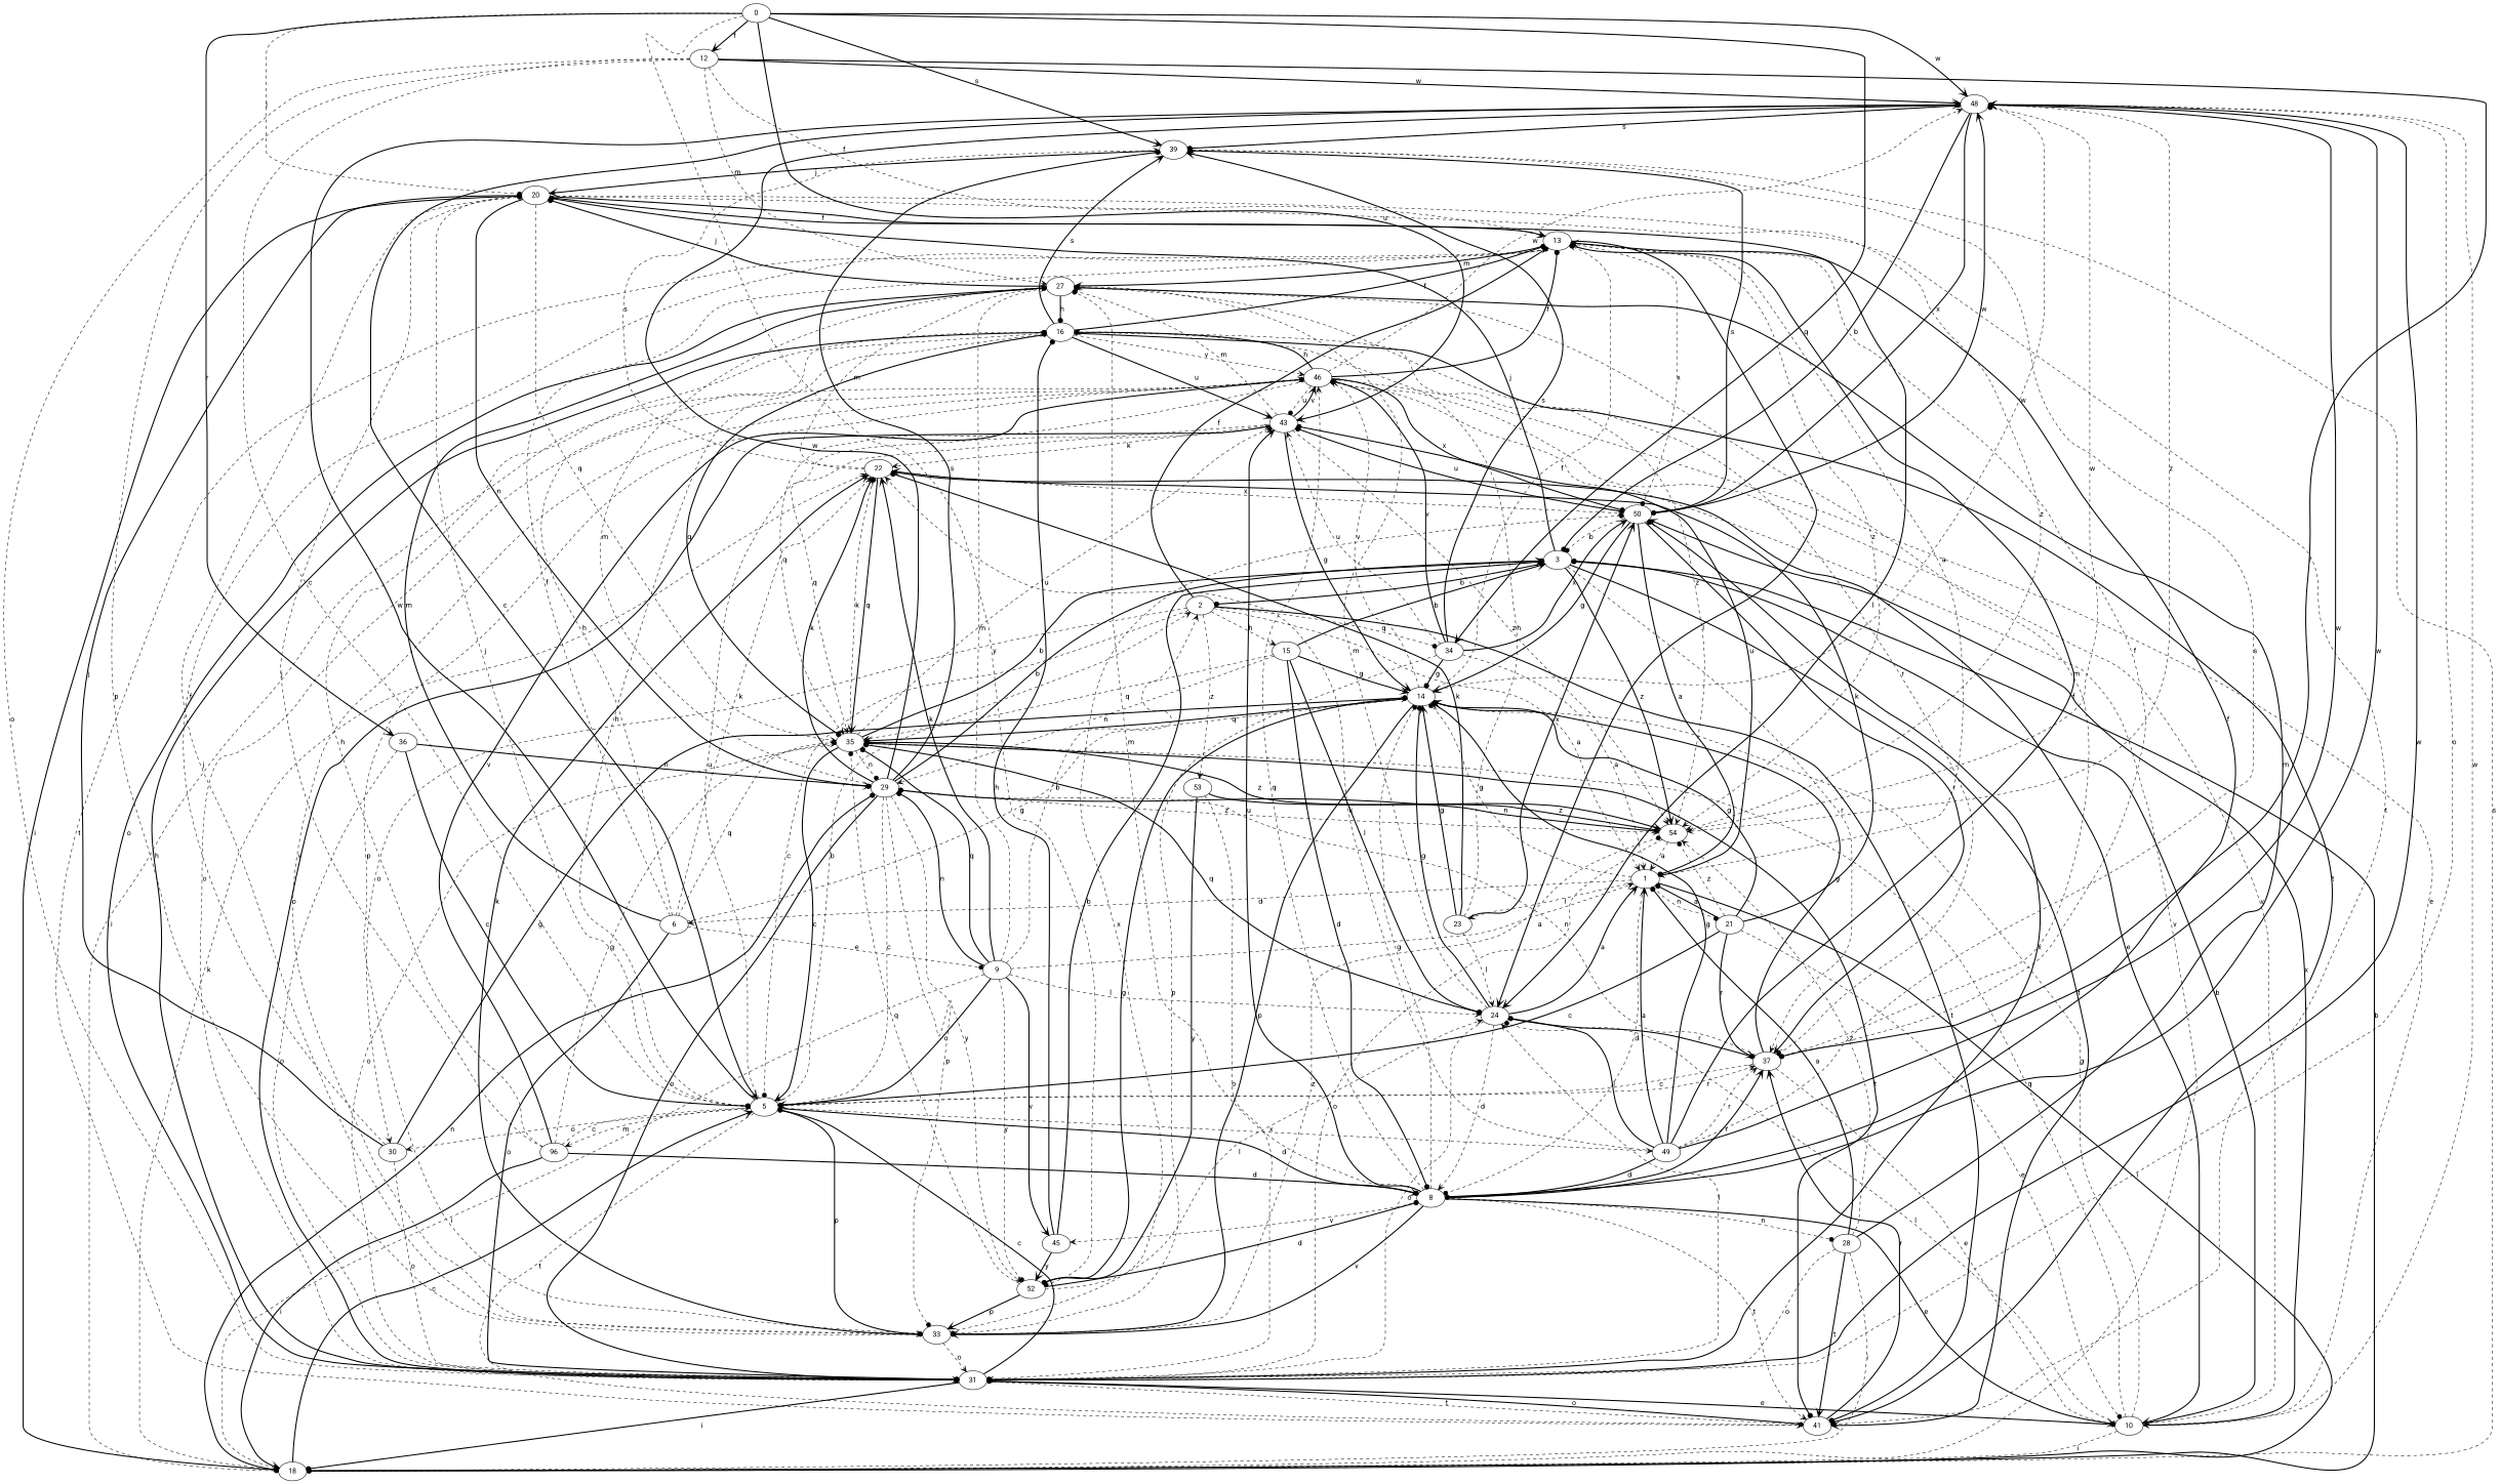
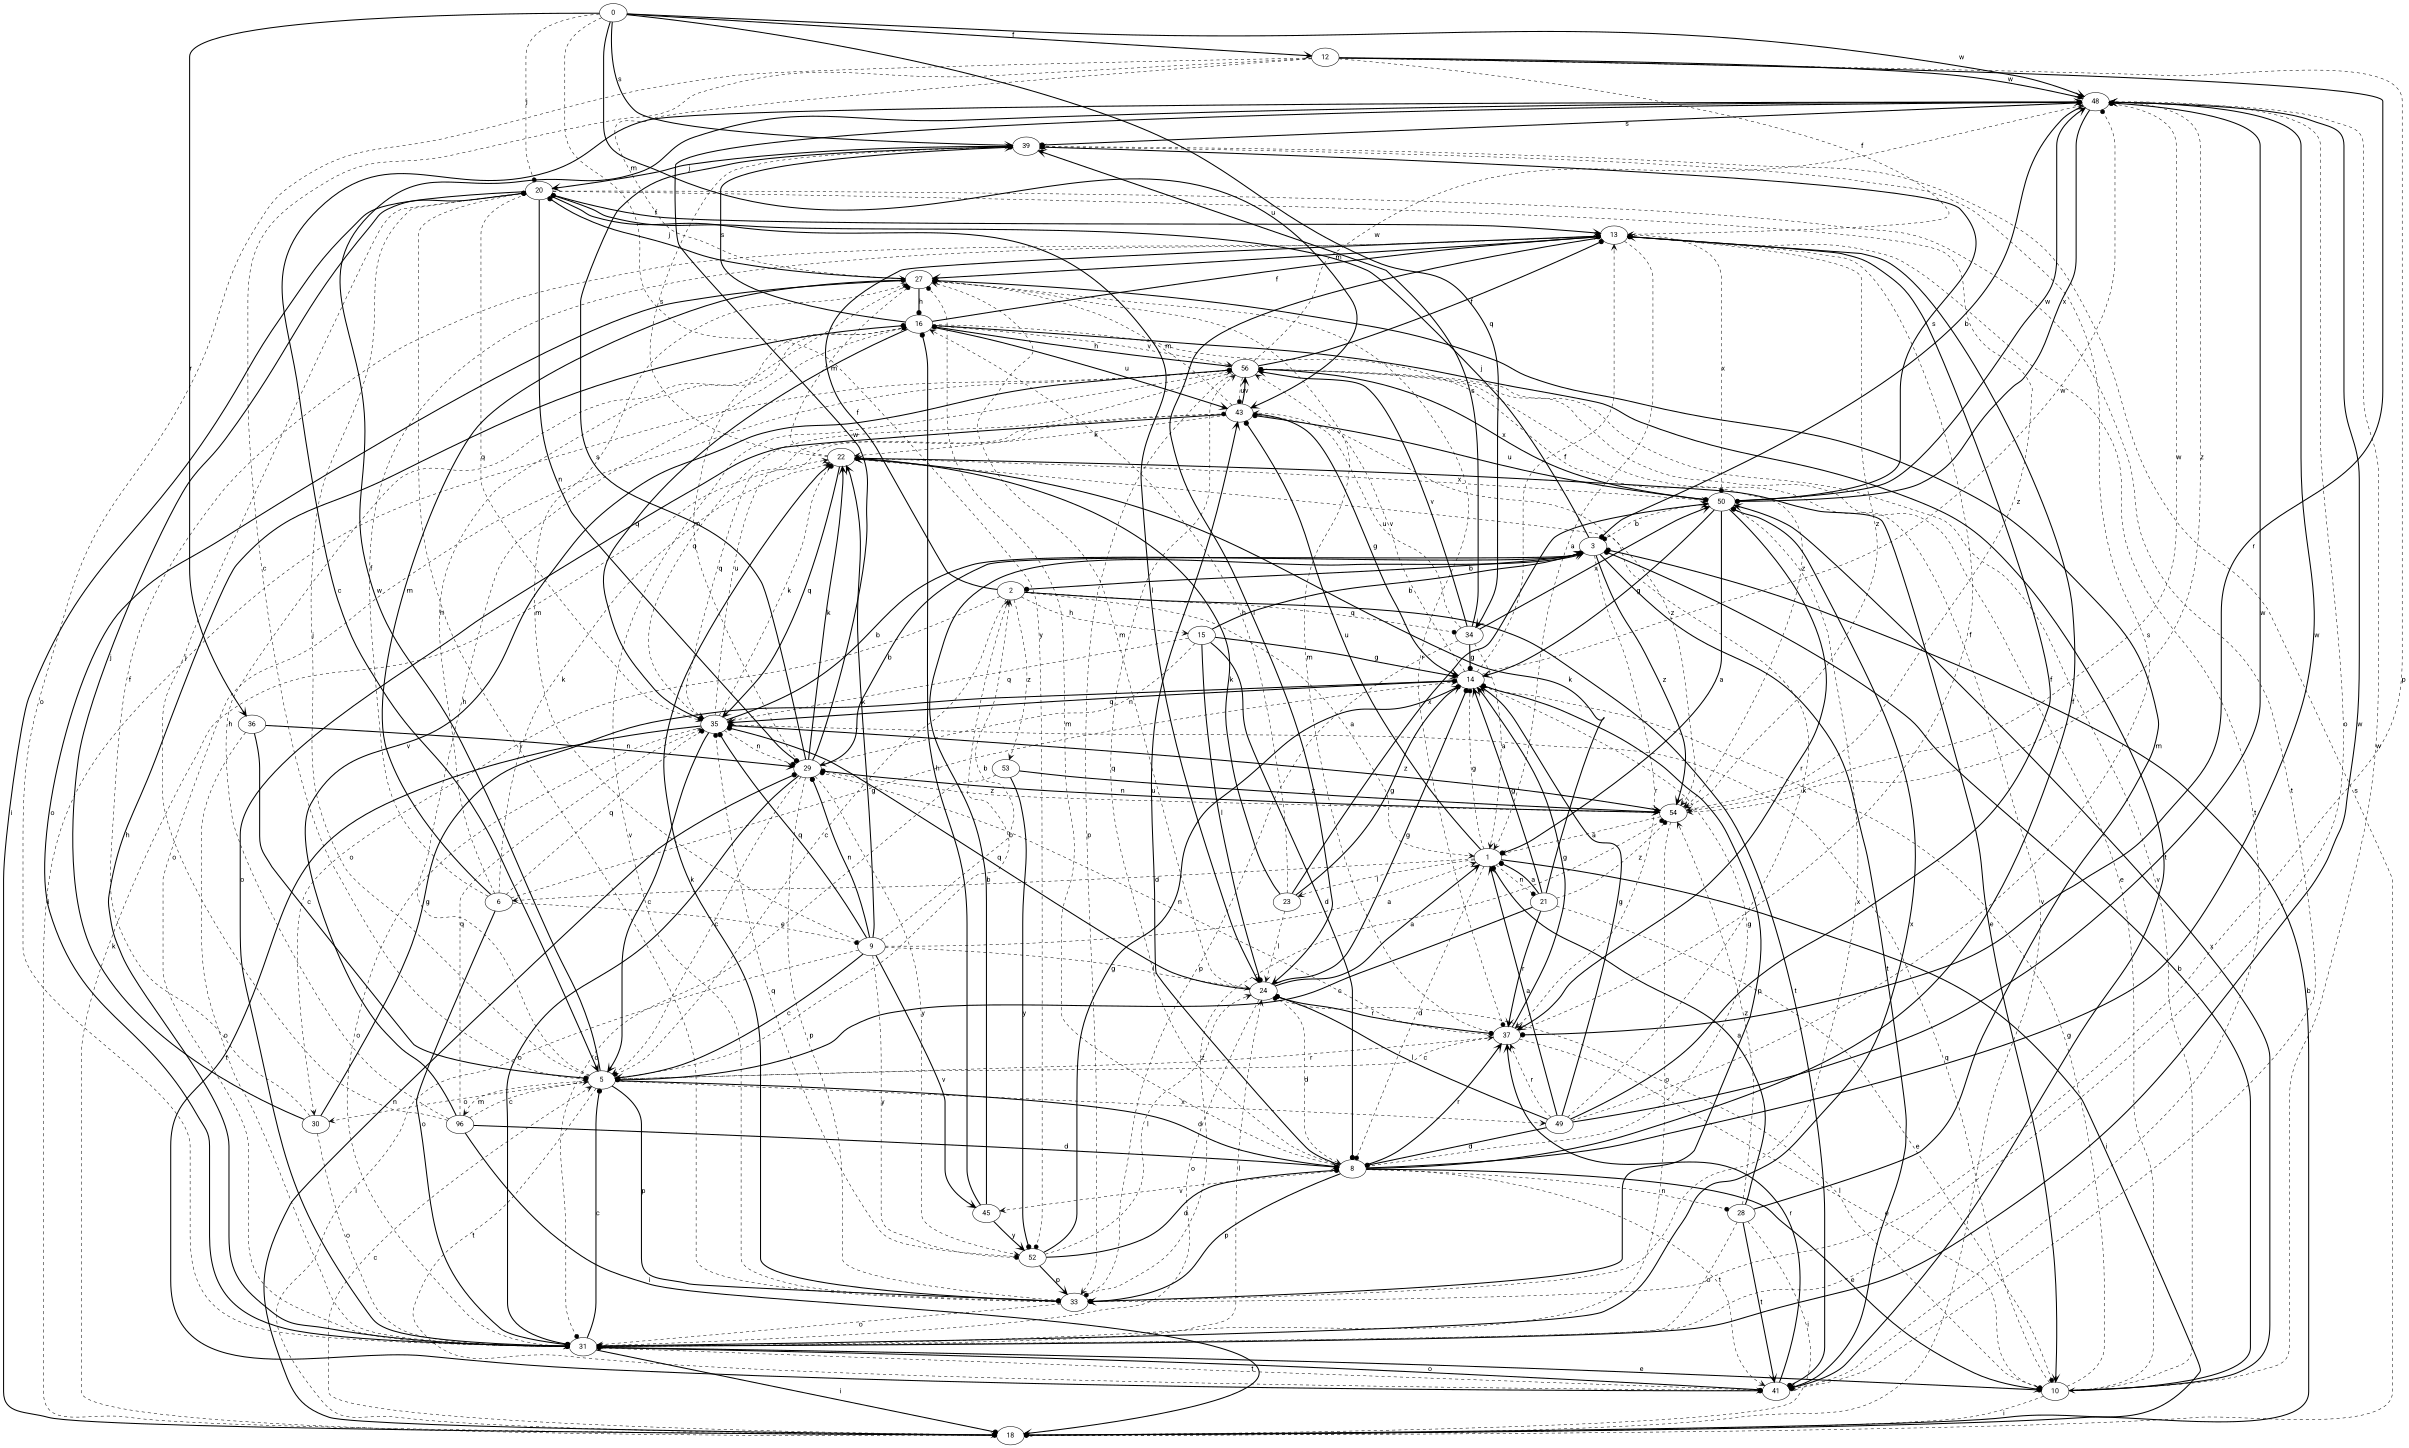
  strict digraph {
    fontname=Roboto
    node [fontname=Roboto]
    edge [arrowhead=vee fontname=Roboto style=dashed]
    0
    12
    20
    34
    36
    39
    43
    48
    52
    5
    13
    37
    33
    27
    31
    18
    41
    54
    35
    24
    29
    21
    1
    14
    22
    10
-   46
+   46 [label=56]
    50
    3
    8
    6
    23
    16
    9
    28
    45
    2
    15
    30
    53
    n41 [label=96]
    49
    0 -> 12 [label=f style=bold]
    0 -> 20 [arrowhead=dot label=j]
    0 -> 34 [label=q style=bold]
    0 -> 36 [label=r style=bold]
    0 -> 39 [label=s style=bold]
    0 -> 43 [label=u style=bold]
    0 -> 48 [label=w style=bold]
    0 -> 52 [arrowhead=dot label=y]
    12 -> 48 [label=w style=bold]
    12 -> 5 [arrowhead=dot label=c]
    12 -> 13 [label=f]
    12 -> 37 [arrowhead=dot label=r style=bold]
    12 -> 33 [label=p]
    12 -> 27 [label=m]
    12 -> 31 [label=o]
    20 -> 13 [label=f style=bold]
    20 -> 18 [arrowhead=dot label=i style=bold]
    20 -> 41 [arrowhead=dot label=t]
    20 -> 54 [label=z]
    20 -> 35 [label=q]
    20 -> 24 [label=l style=bold]
    20 -> 29 [arrowhead=dot label=n style=bold]
    34 -> 39 [label=s style=bold]
    34 -> 43 [label=u]
    34 -> 33 [arrowhead=dot label=p]
    34 -> 1 [label=a]
    34 -> 14 [arrowhead=dot label=g style=bold]
    34 -> 46 [label=v style=bold]
    34 -> 50 [label=x style=bold]
    36 -> 5 [arrowhead=dot label=c style=bold]
    36 -> 31 [arrowhead=dot label=o]
    36 -> 29 [label=n style=bold]
    39 -> 20 [label=j style=bold]
    43 -> 27 [arrowhead=dot label=m]
    43 -> 31 [arrowhead=dot label=o style=bold]
    43 -> 54 [label=z]
    43 -> 35 [label=q]
    43 -> 14 [label=g style=bold]
    43 -> 22 [label=k]
    43 -> 46 [label=v style=bold]
    48 -> 39 [arrowhead=dot label=s style=bold]
    48 -> 5 [label=c style=bold]
    48 -> 31 [label=o]
    48 -> 54 [label=z]
    48 -> 50 [arrowhead=dot label=x style=bold]
    48 -> 3 [arrowhead=dot label=b style=bold]
    52 -> 33 [label=p style=bold]
    52 -> 35 [arrowhead=dot label=q]
    52 -> 24 [label=l]
    52 -> 14 [arrowhead=dot label=g style=bold]
    52 -> 8 [arrowhead=dot label=d style=bold]
    5 -> 20 [arrowhead=dot label=j]
-   5 -> 43 [label=u]
    5 -> 48 [label=w style=bold]
    5 -> 37 [label=r]
    5 -> 33 [arrowhead=dot label=p style=bold]
    5 -> 41 [label=t]
    5 -> 8 [label=d style=bold]
    5 -> 16 [arrowhead=dot label=h]
    5 -> 2 [label=b]
    5 -> 30 [label=o]
    5 -> n41 [label=m]
    5 -> 49 [label=x]
    13 -> 27 [label=m style=bold]
    13 -> 41 [label=t]
    13 -> 54 [label=z]
    13 -> 24 [label=l style=bold]
    13 -> 1 [label=a]
    13 -> 50 [arrowhead=dot label=x]
    37 -> 5 [arrowhead=dot label=c]
    37 -> 13 [arrowhead=dot label=f]
    37 -> 27 [label=m]
    37 -> 29 [arrowhead=dot label=n]
    37 -> 14 [label=g style=bold]
    37 -> 10 [arrowhead=dot label=e]
    33 -> 20 [arrowhead=dot label=j]
    33 -> 31 [label=o]
    33 -> 54 [arrowhead=dot label=z]
    33 -> 22 [label=k style=bold]
    33 -> 46 [label=v]
    33 -> 50 [arrowhead=dot label=x]
    27 -> 20 [arrowhead=dot label=j style=bold]
    27 -> 37 [arrowhead=dot label=r]
    27 -> 31 [arrowhead=dot label=o style=bold]
    27 -> 16 [arrowhead=dot label=h style=bold]
    31 -> 48 [label=w style=bold]
    31 -> 5 [arrowhead=dot label=c style=bold]
    31 -> 18 [arrowhead=dot label=i style=bold]
    31 -> 41 [arrowhead=dot label=t]
    31 -> 24 [label=l]
    31 -> 10 [arrowhead=dot label=e style=bold]
    31 -> 50 [arrowhead=dot label=x style=bold]
    31 -> 16 [arrowhead=dot label=h style=bold]
    18 -> 39 [label=s]
-   18 -> 5 [label=c style=bold]
+   18 -> 5 [label=c]
    18 -> 29 [arrowhead=dot label=n style=bold]
    18 -> 22 [label=k]
    18 -> 46 [arrowhead=dot label=v]
    18 -> 3 [arrowhead=dot label=b style=bold]
    41 -> 37 [label=r style=bold]
    41 -> 31 [arrowhead=dot label=o style=bold]
    54 -> 48 [arrowhead=dot label=w]
    54 -> 31 [arrowhead=dot label=o]
    54 -> 29 [arrowhead=dot label=n style=bold]
    54 -> 1 [label=a]
    35 -> 43 [arrowhead=dot label=u]
    35 -> 5 [label=c style=bold]
    35 -> 31 [label=o]
    35 -> 41 [arrowhead=dot label=t style=bold]
    35 -> 54 [label=z style=bold]
    35 -> 29 [arrowhead=dot label=n]
    35 -> 22 [arrowhead=dot label=k]
    35 -> 3 [label=b style=bold]
    24 -> 37 [arrowhead=dot label=r style=bold]
    24 -> 27 [label=m]
    24 -> 31 [label=o]
    24 -> 35 [arrowhead=dot label=q style=bold]
    24 -> 1 [label=a style=bold]
    24 -> 14 [arrowhead=dot label=g style=bold]
    24 -> 8 [label=d]
    29 -> 39 [arrowhead=dot label=s style=bold]
    29 -> 48 [arrowhead=dot label=w style=bold]
    29 -> 52 [label=y]
    29 -> 5 [label=c]
    29 -> 33 [arrowhead=dot label=p]
    29 -> 27 [arrowhead=dot label=m]
    29 -> 31 [arrowhead=dot label=o style=bold]
    29 -> 54 [label=z]
    29 -> 22 [label=k style=bold]
    29 -> 3 [arrowhead=dot label=b style=bold]
    21 -> 5 [arrowhead=dot label=c style=bold]
    21 -> 37 [label=r style=bold]
    21 -> 54 [arrowhead=dot label=z]
    21 -> 1 [arrowhead=dot label=a style=bold]
    21 -> 14 [label=g style=bold]
    21 -> 22 [label=k style=bold]
    21 -> 10 [arrowhead=dot label=e]
    1 -> 43 [arrowhead=dot label=u style=bold]
    1 -> 18 [arrowhead=dot label=i style=bold]
    1 -> 21 [arrowhead=dot label=n]
    1 -> 14 [arrowhead=dot label=g]
    1 -> 8 [arrowhead=dot label=d]
    1 -> 6 [label=d]
    1 -> 23 [label=l]
    14 -> 48 [arrowhead=dot label=w]
    14 -> 13 [label=f]
    14 -> 33 [arrowhead=dot label=p style=bold]
    14 -> 35 [label=q style=bold]
    14 -> 46 [label=v]
    22 -> 39 [label=s]
    22 -> 27 [arrowhead=dot label=m]
    22 -> 35 [label=q style=bold]
    22 -> 10 [label=e style=bold]
    22 -> 50 [label=x]
    10 -> 48 [label=w]
    10 -> 18 [arrowhead=dot label=i]
    10 -> 35 [arrowhead=dot label=q]
    10 -> 24 [arrowhead=dot label=l]
    10 -> 14 [arrowhead=dot label=g]
    10 -> 46 [arrowhead=dot label=v]
    10 -> 50 [label=x style=bold]
    10 -> 3 [arrowhead=dot label=b style=bold]
    46 -> 43 [arrowhead=dot label=u]
    46 -> 48 [label=w]
    46 -> 13 [arrowhead=dot label=f style=bold]
    46 -> 33 [label=p]
    46 -> 31 [arrowhead=dot label=o]
    46 -> 18 [arrowhead=dot label=i]
    46 -> 35 [label=q]
    46 -> 10 [label=e]
    46 -> 50 [arrowhead=dot label=x style=bold]
    46 -> 16 [arrowhead=dot label=h style=bold]
    50 -> 39 [arrowhead=dot label=s style=bold]
    50 -> 43 [arrowhead=dot label=u style=bold]
    50 -> 48 [label=w style=bold]
    50 -> 37 [label=r style=bold]
    50 -> 1 [arrowhead=dot label=a style=bold]
    50 -> 14 [label=g style=bold]
    50 -> 3 [arrowhead=dot label=b]
    3 -> 20 [arrowhead=dot label=j style=bold]
    3 -> 37 [label=r]
    3 -> 41 [label=t style=bold]
    3 -> 54 [label=z style=bold]
    3 -> 2 [arrowhead=dot label=b style=bold]
    8 -> 43 [label=u style=bold]
    8 -> 48 [label=w style=bold]
    8 -> 13 [label=f style=bold]
    8 -> 37 [label=r style=bold]
-   8 -> 33 [label=v style=bold]
+   8 -> 33 [label=p style=bold]
    8 -> 27 [arrowhead=dot label=m]
    8 -> 41 [label=t]
    8 -> 14 [arrowhead=dot label=g]
    8 -> 10 [label=e style=bold]
    8 -> 46 [label=q]
    8 -> 28 [arrowhead=dot label=n]
    8 -> 45 [label=v]
    6 -> 13 [label=f]
    6 -> 27 [arrowhead=dot label=m style=bold]
    6 -> 31 [arrowhead=dot label=o style=bold]
    6 -> 35 [arrowhead=dot label=q]
    6 -> 14 [label=g]
    6 -> 22 [label=k]
    6 -> 16 [label=h]
    6 -> 9 [arrowhead=dot label=e]
    23 -> 24 [label=l]
    23 -> 14 [label=g style=bold]
    23 -> 22 [arrowhead=dot label=k style=bold]
    23 -> 50 [label=x style=bold]
    23 -> 16 [label=h]
    16 -> 39 [label=s style=bold]
    16 -> 43 [label=u style=bold]
    16 -> 13 [arrowhead=dot label=f style=bold]
    16 -> 41 [arrowhead=dot label=t style=bold]
    16 -> 54 [label=z]
    16 -> 35 [arrowhead=dot label=q style=bold]
    16 -> 46 [label=v]
    9 -> 52 [arrowhead=dot label=y]
    9 -> 5 [label=c style=bold]
    9 -> 27 [label=m]
    9 -> 18 [label=i]
    9 -> 35 [arrowhead=dot label=q style=bold]
    9 -> 24 [label=l]
    9 -> 29 [arrowhead=dot label=n style=bold]
    9 -> 1 [label=a]
    9 -> 22 [label=k style=bold]
    9 -> 45 [label=v style=bold]
    9 -> 2 [label=b]
    28 -> 27 [arrowhead=dot label=m style=bold]
    28 -> 31 [arrowhead=dot label=o]
    28 -> 18 [arrowhead=dot label=i]
    28 -> 41 [label=t style=bold]
    28 -> 54 [label=z]
    28 -> 1 [arrowhead=dot label=a style=bold]
    45 -> 52 [label=y style=bold]
    45 -> 3 [label=b style=bold]
    45 -> 16 [arrowhead=dot label=h style=bold]
    2 -> 34 [arrowhead=dot label=q]
    2 -> 5 [arrowhead=dot label=c]
    2 -> 13 [arrowhead=dot label=f style=bold]
    2 -> 41 [arrowhead=dot label=t style=bold]
    2 -> 1 [label=a]
    2 -> 15 [label=h]
    2 -> 30 [label=o]
    2 -> 53 [label=z]
    15 -> 35 [label=q]
    15 -> 24 [arrowhead=dot label=l style=bold]
    15 -> 29 [label=n]
    15 -> 14 [label=g style=bold]
    15 -> 3 [label=b style=bold]
    15 -> 8 [arrowhead=dot label=d style=bold]
    30 -> 20 [arrowhead=dot label=j style=bold]
    30 -> 13 [label=f]
    30 -> 31 [arrowhead=dot label=o]
    30 -> 14 [arrowhead=dot label=g style=bold]
    53 -> 52 [arrowhead=dot label=y style=bold]
    53 -> 31 [arrowhead=dot label=o]
    53 -> 54 [label=z style=bold]
    n41 -> 20 [arrowhead=dot label=j]
    n41 -> 5 [label=c]
    n41 -> 18 [label=i style=bold]
    n41 -> 35 [label=q]
    n41 -> 46 [arrowhead=dot label=v style=bold]
    n41 -> 8 [arrowhead=dot label=d style=bold]
    n41 -> 16 [arrowhead=dot label=h]
    49 -> 39 [label=s]
    49 -> 48 [arrowhead=dot label=w style=bold]
    49 -> 13 [arrowhead=dot label=f style=bold]
    49 -> 37 [label=r]
    49 -> 24 [arrowhead=dot label=l style=bold]
    49 -> 1 [label=a style=bold]
    49 -> 14 [label=g style=bold]
    49 -> 22 [label=k]
    49 -> 8 [arrowhead=dot label=d style=bold]
  }
